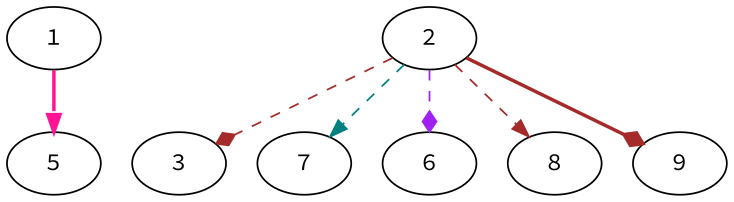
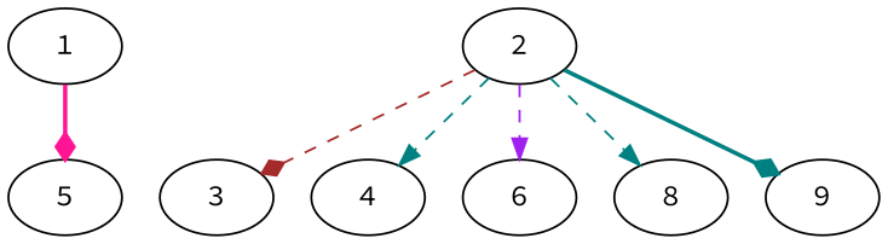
  digraph {
    fontname="Source Code Pro"
    node [alpha=0.10 fontname="Source Code Pro"]
    edge [arrowhead=diamond color=brown fontname="Source Code Pro" style=dashed]
    1 [alpha=0.15]
    5
    2 [alpha=0.05]
    3 [alpha=0.06]
-   4 [alpha=0.19 label=7]
+   4 [alpha=0.19]
    6 [alpha=0.13]
    8
    9 [alpha=0.18]
-   1 -> 5 [arrowhead=normal color=deeppink style=bold]
+   1 -> 5 [color=deeppink style=bold]
    2 -> 3
    2 -> 4 [arrowhead=normal color=teal]
-   2 -> 6 [color=purple]
-   2 -> 8 [arrowhead=normal]
-   2 -> 9 [style=bold]
+   2 -> 6 [arrowhead=normal color=purple]
+   2 -> 8 [arrowhead=normal color=teal]
+   2 -> 9 [color=teal style=bold]
  }
